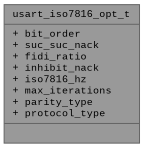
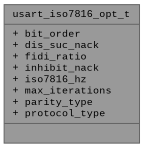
  digraph {
    fontname="Liberation Mono"
-   n1 [color=gray40 fillcolor=grey60 fontcolor=black fontname="Liberation Mono" fontsize=10 height=0.2 label="{usart_iso7816_opt_t\n|+ bit_order\l+ suc_suc_nack\l+ fidi_ratio\l+ inhibit_nack\l+ iso7816_hz\l+ max_iterations\l+ parity_type\l+ protocol_type\l|}" shape=record style=filled width=0.4]
+   n1 [color=gray40 fillcolor=grey60 fontcolor=black fontname="Liberation Mono" fontsize=10 height=0.2 label="{usart_iso7816_opt_t\n|+ bit_order\l+ dis_suc_nack\l+ fidi_ratio\l+ inhibit_nack\l+ iso7816_hz\l+ max_iterations\l+ parity_type\l+ protocol_type\l|}" shape=record style=filled width=0.4]
  }
